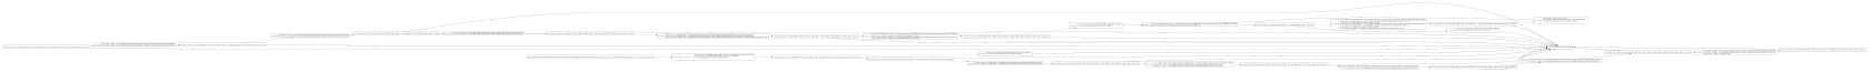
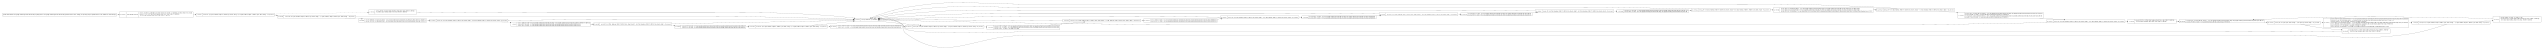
  digraph {
    fontname="Playfair Display"
    rankdir=LR
    node [fontname="Playfair Display" shape=record]
    edge [fontname="Playfair Display"]
    n1 [label="{0\:\ 0x0000|MTH_ENTER_BLOCK\l|0x0000: CONST  (r4 I:?[boolean, int, float, short, byte, char]) = (1 ?[boolean, int, float, short, byte, char]) \l0x0001: CONST  (r3 I:?[int, float, boolean, short, byte, char, OBJECT, ARRAY]) = \l  (0 ?[int, float, boolean, short, byte, char, OBJECT, ARRAY])\l \l}"]
    n2 [label="{1\:\ 0x0002|0x0002: IF  (r5 I:?[int, boolean, OBJECT, ARRAY, byte, short, char]) != (r6 I:?[int, boolean, OBJECT, ARRAY, byte, short, char])  \-\> B:4:0x0006 \l}"]
    n3 [label="{2\:\ 0x0004|0x0004: MOVE  (r3 I:?[int, float, boolean, short, byte, char, OBJECT, ARRAY]) = \l  (r4 I:?[int, float, boolean, short, byte, char, OBJECT, ARRAY])\l \l}"]
    n4 [label="{4\:\ 0x0006|0x0006: IF  (r6 I:?[int, boolean, OBJECT, ARRAY, byte, short, char]) == (0 ?[int, boolean, OBJECT, ARRAY, byte, short, char])  \-\> B:3:0x0005 \l}"]
    n5 [label="{3\:\ 0x0005|0x0005: RETURN  (r3 I:boolean) \l}"]
    n6 [label="{5\:\ 0x0008|0x0008: INVOKE  (r0 I:java.lang.Class) = (r5 I:java.lang.Object) java.lang.Object.getClass():java.lang.Class type: VIRTUAL \l0x000c: INVOKE  (r1 I:java.lang.Class) = (r6 I:java.lang.Object) java.lang.Object.getClass():java.lang.Class type: VIRTUAL \l}"]
    n7 [label="{12\:\ 0x0024|0x0024: IF  (r0 I:?[int, boolean, OBJECT, ARRAY, byte, short, char]) != (r1 I:?[int, boolean, OBJECT, ARRAY, byte, short, char])  \-\> B:3:0x0005 \l}"]
    n8 [label="{6\:\ 0x0010|0x0010: IF  (r0 I:?[int, boolean, OBJECT, ARRAY, byte, short, char]) != (r1 I:?[int, boolean, OBJECT, ARRAY, byte, short, char])  \-\> B:3:0x0005 \l}"]
    n9 [label="{7\:\ 0x0012|0x0012: CHECK_CAST  (r6 I:com.google.android.gms.internal.ads.zzhj) = (com.google.android.gms.internal.ads.zzhj) (r6 I:?[OBJECT, ARRAY]) \l0x0014: IGET  (r0 I:int) = (r5 I:com.google.android.gms.internal.ads.zzhj) com.google.android.gms.internal.ads.zzhj.zzafs int \l0x0016: IGET  (r1 I:int) = (r6 I:com.google.android.gms.internal.ads.zzhj) com.google.android.gms.internal.ads.zzhj.zzafs int \l}"]
    n10 [label="{8\:\ 0x0018|0x0018: IF  (r0 I:?[int, boolean, OBJECT, ARRAY, byte, short, char]) != (r1 I:?[int, boolean, OBJECT, ARRAY, byte, short, char])  \-\> B:3:0x0005 \l}"]
    n11 [label="{9\:\ 0x001a|0x001a: IGET  (r0 I:int) = (r5 I:com.google.android.gms.internal.ads.zzhj) com.google.android.gms.internal.ads.zzhj.width int \l0x001c: IGET  (r1 I:int) = (r6 I:com.google.android.gms.internal.ads.zzhj) com.google.android.gms.internal.ads.zzhj.width int \l}"]
    n12 [label="{10\:\ 0x001e|0x001e: IF  (r0 I:?[int, boolean, OBJECT, ARRAY, byte, short, char]) != (r1 I:?[int, boolean, OBJECT, ARRAY, byte, short, char])  \-\> B:3:0x0005 \l}"]
    n13 [label="{11\:\ 0x0020|0x0020: IGET  (r0 I:int) = (r5 I:com.google.android.gms.internal.ads.zzhj) com.google.android.gms.internal.ads.zzhj.height int \l0x0022: IGET  (r1 I:int) = (r6 I:com.google.android.gms.internal.ads.zzhj) com.google.android.gms.internal.ads.zzhj.height int \l}"]
    n14 [label="{13\:\ 0x0026|0x0026: IGET  (r0 I:float) = (r5 I:com.google.android.gms.internal.ads.zzhj) com.google.android.gms.internal.ads.zzhj.zzaft float \l0x0028: IGET  (r1 I:float) = (r6 I:com.google.android.gms.internal.ads.zzhj) com.google.android.gms.internal.ads.zzhj.zzaft float \l0x002a: CMP_L  (r0 I:int) = (r0 I:float), (r1 I:float) \l}"]
    n15 [label="{14\:\ 0x002c|0x002c: IF  (r0 I:?[int, boolean, OBJECT, ARRAY, byte, short, char]) != (0 ?[int, boolean, OBJECT, ARRAY, byte, short, char])  \-\> B:3:0x0005 \l}"]
+   n16 [label="{15\:\ 0x002e|0x002e: IGET  (r0 I:int) = (r5 I:com.google.android.gms.internal.ads.zzhj) com.google.android.gms.internal.ads.zzhj.maxWidth int \l0x0030: IGET  (r1 I:int) = (r6 I:com.google.android.gms.internal.ads.zzhj) com.google.android.gms.internal.ads.zzhj.maxWidth int \l}"]
    n17 [label="{16\:\ 0x0032|0x0032: IF  (r0 I:?[int, boolean, OBJECT, ARRAY, byte, short, char]) != (r1 I:?[int, boolean, OBJECT, ARRAY, byte, short, char])  \-\> B:3:0x0005 \l}"]
    n18 [label="{17\:\ 0x0034|0x0034: IGET  (r0 I:int) = (r5 I:com.google.android.gms.internal.ads.zzhj) com.google.android.gms.internal.ads.zzhj.maxHeight int \l0x0036: IGET  (r1 I:int) = (r6 I:com.google.android.gms.internal.ads.zzhj) com.google.android.gms.internal.ads.zzhj.maxHeight int \l}"]
    n19 [label="{18\:\ 0x0038|0x0038: IF  (r0 I:?[int, boolean, OBJECT, ARRAY, byte, short, char]) != (r1 I:?[int, boolean, OBJECT, ARRAY, byte, short, char])  \-\> B:3:0x0005 \l}"]
    n20 [label="{19\:\ 0x003a|0x003a: IGET  (r0 I:int) = (r5 I:com.google.android.gms.internal.ads.zzhj) com.google.android.gms.internal.ads.zzhj.zzafu int \l0x003c: IGET  (r1 I:int) = (r6 I:com.google.android.gms.internal.ads.zzhj) com.google.android.gms.internal.ads.zzhj.zzafu int \l}"]
    n21 [label="{20\:\ 0x003e|0x003e: IF  (r0 I:?[int, boolean, OBJECT, ARRAY, byte, short, char]) != (r1 I:?[int, boolean, OBJECT, ARRAY, byte, short, char])  \-\> B:3:0x0005 \l}"]
    n22 [label="{21\:\ 0x0040|0x0040: IGET  (r0 I:int) = (r5 I:com.google.android.gms.internal.ads.zzhj) com.google.android.gms.internal.ads.zzhj.zzafv int \l0x0042: IGET  (r1 I:int) = (r6 I:com.google.android.gms.internal.ads.zzhj) com.google.android.gms.internal.ads.zzhj.zzafv int \l}"]
    n23 [label="{22\:\ 0x0044|0x0044: IF  (r0 I:?[int, boolean, OBJECT, ARRAY, byte, short, char]) != (r1 I:?[int, boolean, OBJECT, ARRAY, byte, short, char])  \-\> B:3:0x0005 \l}"]
    n24 [label="{23\:\ 0x0046|0x0046: IGET  (r0 I:java.lang.String) = (r5 I:com.google.android.gms.internal.ads.zzhj) com.google.android.gms.internal.ads.zzhj.mimeType java.lang.String \l0x0048: IGET  (r1 I:java.lang.String) = (r6 I:com.google.android.gms.internal.ads.zzhj) com.google.android.gms.internal.ads.zzhj.mimeType java.lang.String \l0x004a: INVOKE  (r0 I:boolean) = (r0 I:java.lang.Object), (r1 I:java.lang.Object) com.google.android.gms.internal.ads.zzkq.zza(java.lang.Object, java.lang.Object):boolean type: STATIC \l}"]
    n25 [label="{24\:\ 0x004e|0x004e: IF  (r0 I:?[int, boolean, OBJECT, ARRAY, byte, short, char]) == (0 ?[int, boolean, OBJECT, ARRAY, byte, short, char])  \-\> B:3:0x0005 \l}"]
    n26 [label="{25\:\ 0x0050|0x0050: IGET  (r0 I:java.util.List\<byte[]\>) = (r5 I:com.google.android.gms.internal.ads.zzhj) com.google.android.gms.internal.ads.zzhj.zzafw java.util.List \l0x0052: INVOKE  (r0 I:int) = (r0 I:java.util.List) java.util.List.size():int type: INTERFACE \l0x0056: IGET  (r1 I:java.util.List\<byte[]\>) = (r6 I:com.google.android.gms.internal.ads.zzhj) com.google.android.gms.internal.ads.zzhj.zzafw java.util.List \l0x0058: INVOKE  (r1 I:int) = (r1 I:java.util.List) java.util.List.size():int type: INTERFACE \l}"]
    n27 [label="{26\:\ 0x005c|0x005c: IF  (r0 I:?[int, boolean, OBJECT, ARRAY, byte, short, char]) != (r1 I:?[int, boolean, OBJECT, ARRAY, byte, short, char])  \-\> B:3:0x0005 \l}"]
    n28 [label="{27\:\ 0x005e|0x005e: MOVE  (r2 I:?[int, float, boolean, short, byte, char, OBJECT, ARRAY]) = \l  (r3 I:?[int, float, boolean, short, byte, char, OBJECT, ARRAY])\l \l}"]
    n29 [label="{28\:\ 0x005f|0x005f: IGET  (r0 I:java.util.List\<byte[]\>) = (r5 I:com.google.android.gms.internal.ads.zzhj) com.google.android.gms.internal.ads.zzhj.zzafw java.util.List \l0x0061: INVOKE  (r0 I:int) = (r0 I:java.util.List) java.util.List.size():int type: INTERFACE \l}"]
    n30 [label="{29\:\ 0x0065|0x0065: IF  (r2 I:?[int, byte, short, char]) \>= (r0 I:?[int, byte, short, char])  \-\> B:33:0x0081 \l}"]
    n31 [label="{30\:\ 0x0067|0x0067: IGET  (r0 I:java.util.List\<byte[]\>) = (r5 I:com.google.android.gms.internal.ads.zzhj) com.google.android.gms.internal.ads.zzhj.zzafw java.util.List \l0x0069: INVOKE  (r0 I:java.lang.Object) = (r0 I:java.util.List), (r2 I:int) java.util.List.get(int):java.lang.Object type: INTERFACE \l0x006d: CHECK_CAST  (r0 I:byte[]) = (byte[]) (r0 I:?[OBJECT, ARRAY]) \l0x006f: IGET  (r1 I:java.util.List\<byte[]\>) = (r6 I:com.google.android.gms.internal.ads.zzhj) com.google.android.gms.internal.ads.zzhj.zzafw java.util.List \l0x0071: INVOKE  (r1 I:java.lang.Object) = (r1 I:java.util.List), (r2 I:int) java.util.List.get(int):java.lang.Object type: INTERFACE \l0x0075: CHECK_CAST  (r1 I:byte[]) = (byte[]) (r1 I:?[OBJECT, ARRAY]) \l0x0077: INVOKE  (r0 I:boolean) = (r0 I:byte[]), (r1 I:byte[]) java.util.Arrays.equals(byte[], byte[]):boolean type: STATIC \l}"]
    n32 [label="{33\:\ 0x0081|0x0081: MOVE  (r3 I:?[int, float, boolean, short, byte, char, OBJECT, ARRAY]) = \l  (r4 I:?[int, float, boolean, short, byte, char, OBJECT, ARRAY])\l \l}"]
    n33 [label="{31\:\ 0x007b|0x007b: IF  (r0 I:?[int, boolean, OBJECT, ARRAY, byte, short, char]) == (0 ?[int, boolean, OBJECT, ARRAY, byte, short, char])  \-\> B:3:0x0005 \l}"]
    n34 [label="{32\:\ 0x007d|0x007d: ARITH  (r0 I:int) = (r2 I:int) + (1 int) \l0x007f: MOVE  (r2 I:?[int, float, boolean, short, byte, char, OBJECT, ARRAY]) = \l  (r0 I:?[int, float, boolean, short, byte, char, OBJECT, ARRAY])\l \l}"]
    n35 [label="{public final boolean com.google.android.gms.internal.ads.zzhj.equals((r5 'this' I:com.google.android.gms.internal.ads.zzhj A[IMMUTABLE_TYPE, THIS]), (r6 I:java.lang.Object A[IMMUTABLE_TYPE, METHOD_ARGUMENT])) }"]
    n1 -> n2
    n2 -> n3 [style=dashed]
    n2 -> n4
    n3 -> n5
    n4 -> n5
    n4 -> n6 [style=dashed]
    n5 -> n7
    n6 -> n8
    n7 -> n14 [style=dashed]
    n8 -> n5
    n8 -> n9 [style=dashed]
    n9 -> n10
    n10 -> n5
    n10 -> n11 [style=dashed]
    n11 -> n12
    n12 -> n5
    n12 -> n13 [style=dashed]
    n13 -> n7
    n14 -> n15
    n15 -> n5
+   n15 -> n16 [style=dashed]
+   n16 -> n17
    n17 -> n5
    n17 -> n18 [style=dashed]
    n18 -> n19
    n19 -> n5
    n19 -> n20 [style=dashed]
    n20 -> n21
    n21 -> n5
    n21 -> n22 [style=dashed]
    n22 -> n23
    n23 -> n5
    n23 -> n24 [style=dashed]
    n24 -> n25
    n25 -> n5
    n25 -> n26 [style=dashed]
    n26 -> n27
    n27 -> n5
    n27 -> n28 [style=dashed]
    n28 -> n29
    n29 -> n30
    n30 -> n31 [style=dashed]
    n30 -> n32
    n31 -> n33
    n32 -> n5
    n33 -> n5
    n33 -> n34 [style=dashed]
    n34 -> n29
    n35 -> n1
  }
